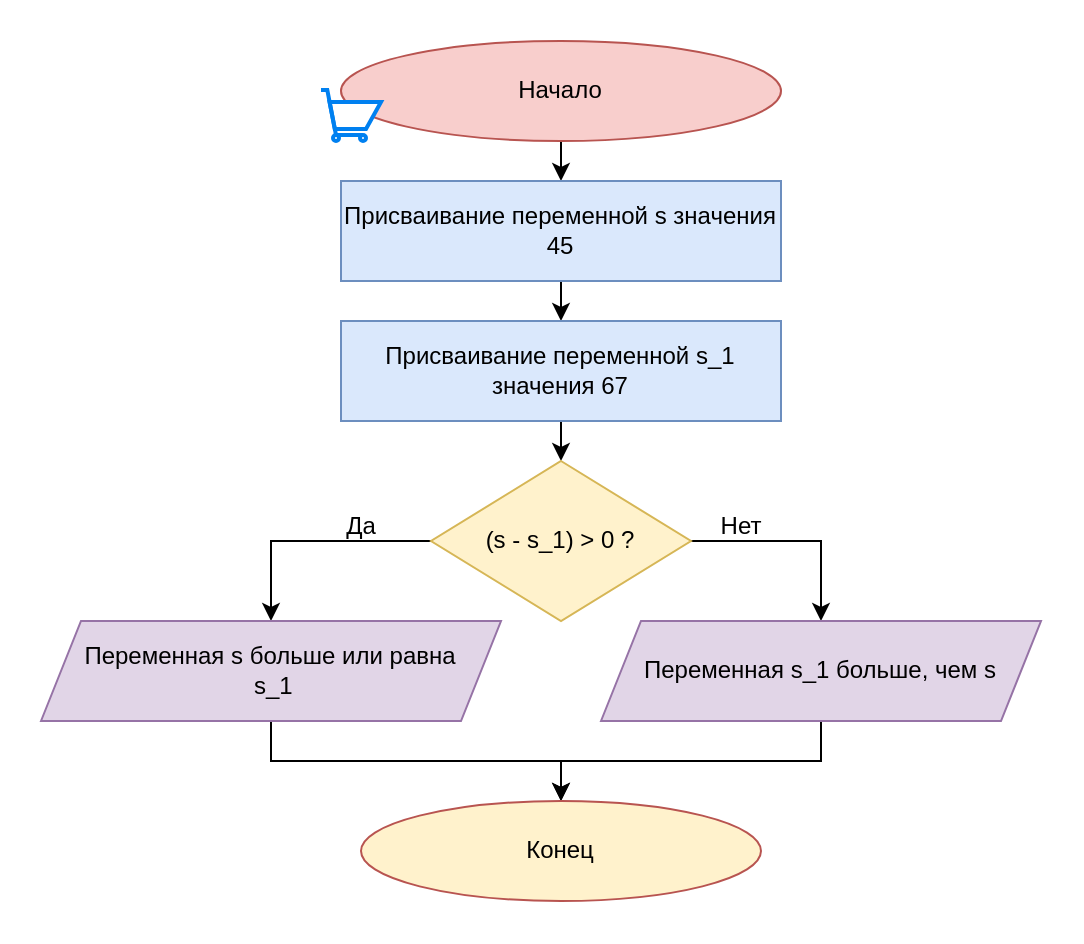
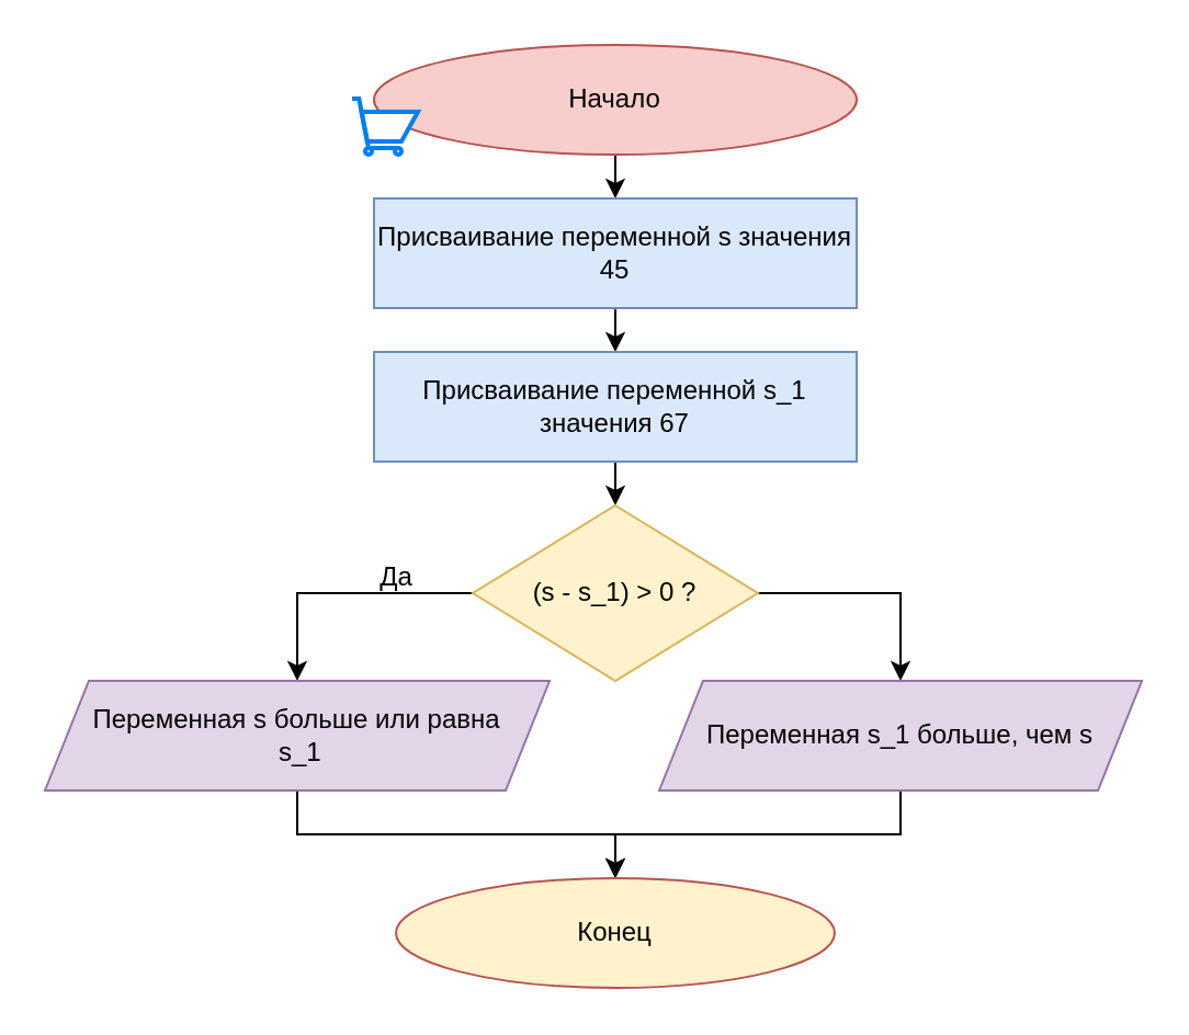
  <mxCell id="0" />
  <mxCell id="1" parent="0" />
  <mxCell id="2" style="edgeStyle=orthogonalEdgeStyle;rounded=0;orthogonalLoop=1;jettySize=auto;html=1;exitX=0.5;exitY=1;exitDx=0;exitDy=0;entryX=0.5;entryY=0;entryDx=0;entryDy=0;" parent="1" source="3" target="5" edge="1"><mxGeometry relative="1" as="geometry" /></mxCell>
  <mxCell id="3" value="Начало" style="ellipse;whiteSpace=wrap;html=1;fillColor=#f8cecc;strokeColor=#b85450;" parent="1" vertex="1"><mxGeometry x="170" y="20" width="220" height="50" as="geometry" /></mxCell>
  <mxCell id="4" style="edgeStyle=orthogonalEdgeStyle;rounded=0;orthogonalLoop=1;jettySize=auto;html=1;exitX=0.5;exitY=1;exitDx=0;exitDy=0;entryX=0.5;entryY=0;entryDx=0;entryDy=0;" parent="1" source="5" target="7" edge="1"><mxGeometry relative="1" as="geometry" /></mxCell>
  <mxCell id="5" value="Присваивание переменной s значения 45" style="rounded=0;whiteSpace=wrap;html=1;fillColor=#dae8fc;strokeColor=#6c8ebf;" parent="1" vertex="1"><mxGeometry x="170" y="90" width="220" height="50" as="geometry" /></mxCell>
  <mxCell id="6" style="edgeStyle=orthogonalEdgeStyle;rounded=0;orthogonalLoop=1;jettySize=auto;html=1;exitX=0.5;exitY=1;exitDx=0;exitDy=0;entryX=0.5;entryY=0;entryDx=0;entryDy=0;" parent="1" source="7" target="10" edge="1"><mxGeometry relative="1" as="geometry" /></mxCell>
  <mxCell id="7" value="Присваивание переменной s_1 значения 67" style="rounded=0;whiteSpace=wrap;html=1;fillColor=#dae8fc;strokeColor=#6c8ebf;" parent="1" vertex="1"><mxGeometry x="170" y="160" width="220" height="50" as="geometry" /></mxCell>
  <mxCell id="8" style="edgeStyle=orthogonalEdgeStyle;rounded=0;orthogonalLoop=1;jettySize=auto;html=1;exitX=1;exitY=0.5;exitDx=0;exitDy=0;entryX=0.5;entryY=0;entryDx=0;entryDy=0;" parent="1" source="10" target="14" edge="1"><mxGeometry relative="1" as="geometry" /></mxCell>
  <mxCell id="9" style="edgeStyle=orthogonalEdgeStyle;rounded=0;orthogonalLoop=1;jettySize=auto;html=1;exitX=0;exitY=0.5;exitDx=0;exitDy=0;entryX=0.5;entryY=0;entryDx=0;entryDy=0;" parent="1" source="10" target="16" edge="1"><mxGeometry relative="1" as="geometry" /></mxCell>
  <mxCell id="10" value="(s - s_1) &amp;gt; 0 ?" style="rhombus;whiteSpace=wrap;html=1;fillColor=#fff2cc;strokeColor=#d6b656;" parent="1" vertex="1"><mxGeometry x="215" y="230" width="130" height="80" as="geometry" /></mxCell>
  <mxCell id="11" value="" style="html=1;verticalLabelPosition=bottom;align=center;labelBackgroundColor=#ffffff;verticalAlign=top;strokeWidth=2;strokeColor=#0080F0;shadow=0;dashed=0;shape=mxgraph.ios7.icons.shopping_cart;" parent="1" vertex="1"><mxGeometry x="160" y="44.5" width="30" height="25.5" as="geometry" /></mxCell>
- <mxCell id="12" value="Нет" style="text;html=1;align=center;verticalAlign=middle;resizable=0;points=[];autosize=1;strokeColor=none;fillColor=none;" parent="1" vertex="1"><mxGeometry x="350" y="248" width="40" height="30" as="geometry" /></mxCell>
  <mxCell id="13" style="edgeStyle=orthogonalEdgeStyle;rounded=0;orthogonalLoop=1;jettySize=auto;html=1;exitX=0.5;exitY=1;exitDx=0;exitDy=0;" parent="1" source="14" target="18" edge="1"><mxGeometry relative="1" as="geometry" /></mxCell>
  <mxCell id="14" value="Переменная s_1 больше, чем s" style="shape=parallelogram;perimeter=parallelogramPerimeter;whiteSpace=wrap;html=1;fixedSize=1;fillColor=#e1d5e7;strokeColor=#9673a6;" parent="1" vertex="1"><mxGeometry x="300" y="310" width="220" height="50" as="geometry" /></mxCell>
  <mxCell id="15" style="edgeStyle=orthogonalEdgeStyle;rounded=0;orthogonalLoop=1;jettySize=auto;html=1;exitX=0.5;exitY=1;exitDx=0;exitDy=0;entryX=0.5;entryY=0;entryDx=0;entryDy=0;" parent="1" source="16" target="18" edge="1"><mxGeometry relative="1" as="geometry" /></mxCell>
  <mxCell id="16" value="Переменная s больше или равна&lt;br&gt;&amp;nbsp;s_1" style="shape=parallelogram;perimeter=parallelogramPerimeter;whiteSpace=wrap;html=1;fixedSize=1;fillColor=#e1d5e7;strokeColor=#9673a6;" parent="1" vertex="1"><mxGeometry x="20" y="310" width="230" height="50" as="geometry" /></mxCell>
  <mxCell id="17" value="Да" style="text;html=1;align=center;verticalAlign=middle;resizable=0;points=[];autosize=1;strokeColor=none;fillColor=none;" parent="1" vertex="1"><mxGeometry x="160" y="248" width="40" height="30" as="geometry" /></mxCell>
  <mxCell id="18" value="Конец" style="ellipse;whiteSpace=wrap;html=1;fillColor=#fff2cc;strokeColor=#b85450;" parent="1" vertex="1"><mxGeometry x="180" y="400" width="200" height="50" as="geometry" /></mxCell>
  <mxCell id="19" value="" style="shape=image;html=1;verticalAlign=top;verticalLabelPosition=bottom;labelBackgroundColor=#ffffff;imageAspect=0;aspect=fixed;image=https://cdn0.iconfinder.com/data/icons/business-startup-10/50/29-128.png" parent="1" vertex="1"><mxGeometry x="390" y="80" width="40" height="40" as="geometry" /></mxCell>
